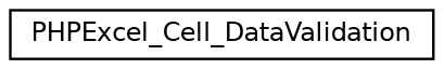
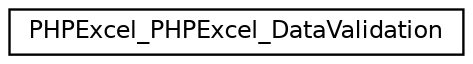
  digraph {
    rankdir=LR
-   n1 [color=black fillcolor=white fontname=Helvetica fontsize=10 height=0.2 label=PHPExcel_Cell_DataValidation shape=box style=filled width=0.4]
+   n1 [color=black fillcolor=white fontname=Helvetica fontsize=10 height=0.2 label=PHPExcel_PHPExcel_DataValidation shape=box style=filled width=0.4]
  }
